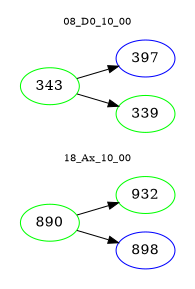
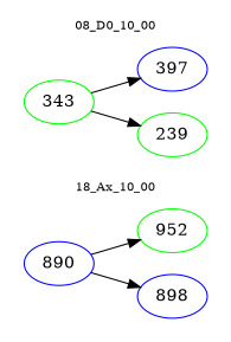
  digraph {
    rankdir=LR
    node [color=blue]
    edge [color=black]
-   n1 [color=green label=890]
+   n1 [label=890]
    n2 [label=898]
-   n3 [color=green label=932]
+   n3 [color=green label=952]
    n4 [color=green label=343]
-   n5 [color=green label=339]
+   n5 [color=green label=239]
    n6 [label=397]
    subgraph cluster_1 {
      color=white
      fontsize=10
      label="18_Ax_10_00"
      n1
      n2
      n3
    }
    subgraph cluster_2 {
      color=white
      fontsize=10
      label="08_D0_10_00"
      n4
      n5
      n6
    }
    n1 -> n2
    n1 -> n3
    n4 -> n5
    n4 -> n6
  }
